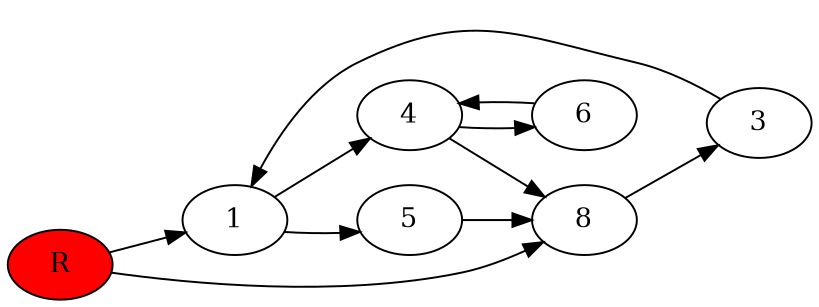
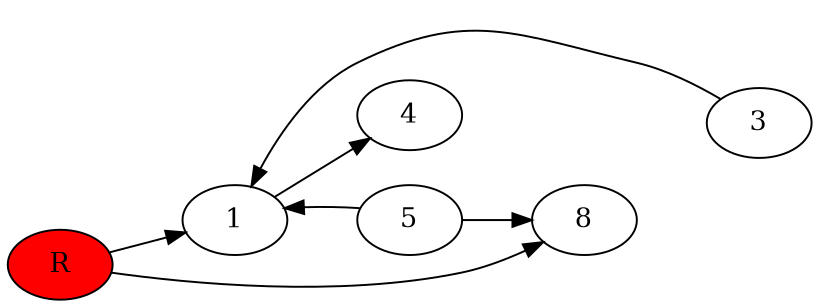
  digraph {
    rankdir=LR
    1
    4
-   6
    8
    3
    5
    R [fillcolor="#ff0000" style=filled]
    1 -> 4
-   4 -> 6
-   4 -> 8
-   6 -> 4
-   8 -> 3
    3 -> 1
-   1 -> 5
+   5 -> 1
    5 -> 8
    R -> 1
    R -> 8
  }
